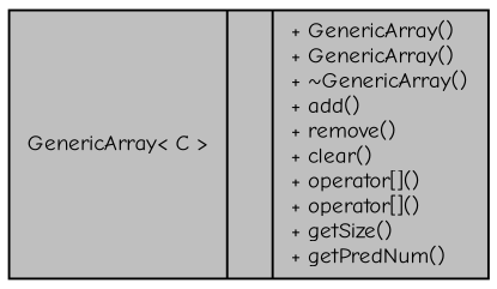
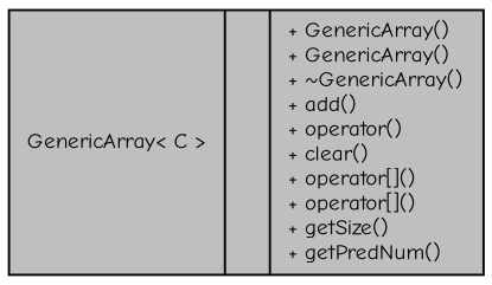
  digraph {
    rankdir=LR
    fontname="Comic Neue"
-   n1 [color=black fillcolor=grey75 fontcolor=black fontname="Comic Neue" fontsize=10 height=0.2 label="{GenericArray\< C \>\n||+ GenericArray()\l+ GenericArray()\l+ ~GenericArray()\l+ add()\l+ remove()\l+ clear()\l+ operator[]()\l+ operator[]()\l+ getSize()\l+ getPredNum()\l}" shape=record style=filled width=0.4]
+   n1 [color=black fillcolor=grey75 fontcolor=black fontname="Comic Neue" fontsize=10 height=0.2 label="{GenericArray\< C \>\n||+ GenericArray()\l+ GenericArray()\l+ ~GenericArray()\l+ add()\l+ operator()\l+ clear()\l+ operator[]()\l+ operator[]()\l+ getSize()\l+ getPredNum()\l}" shape=record style=filled width=0.4]
  }
